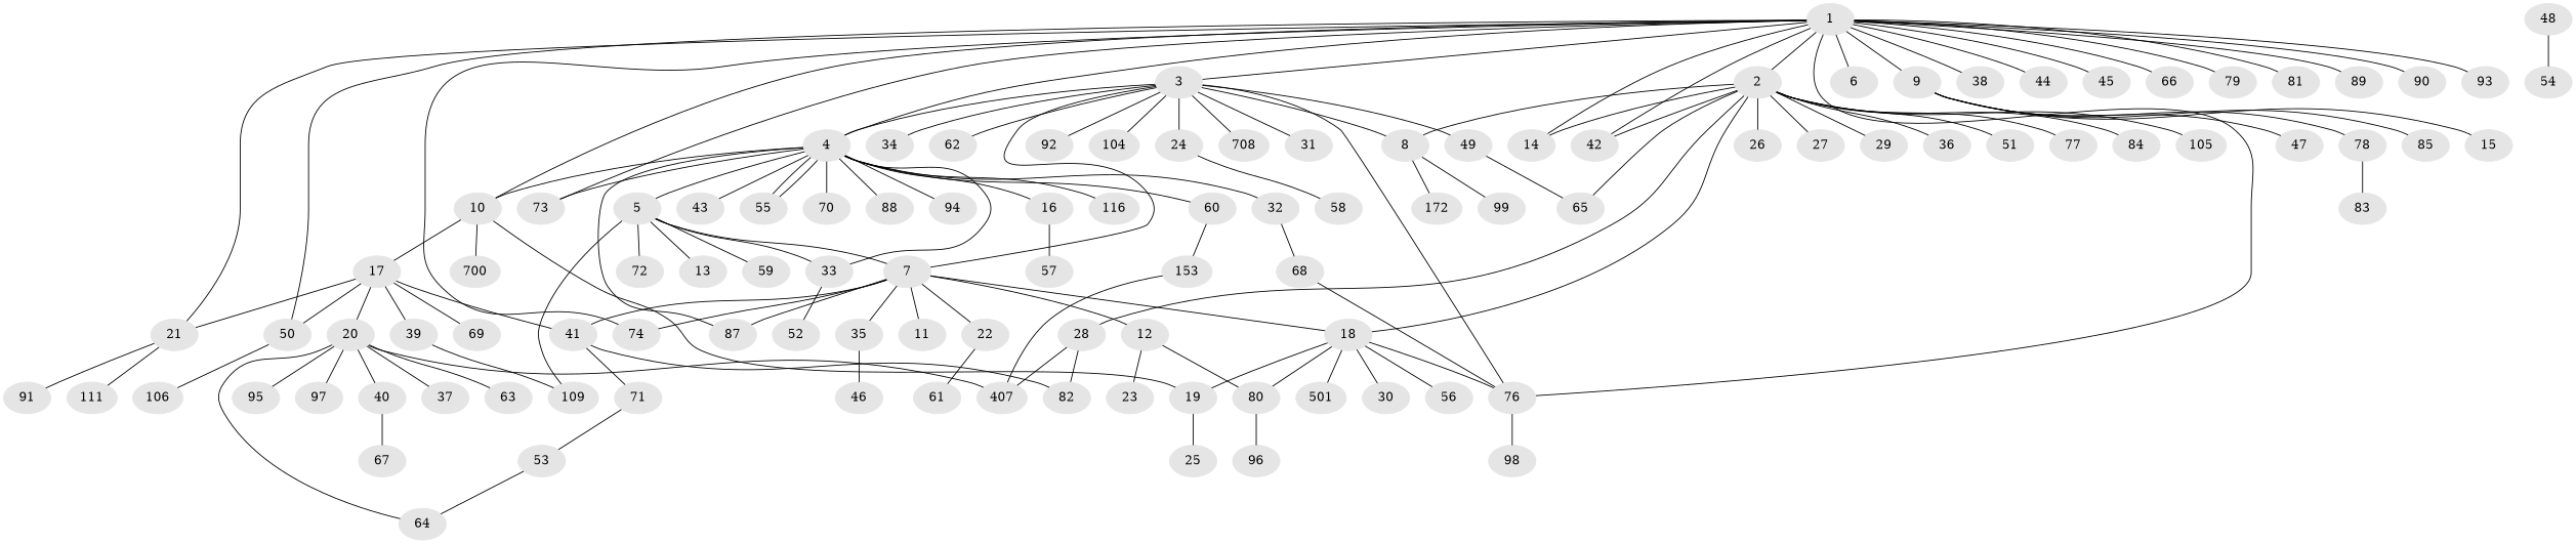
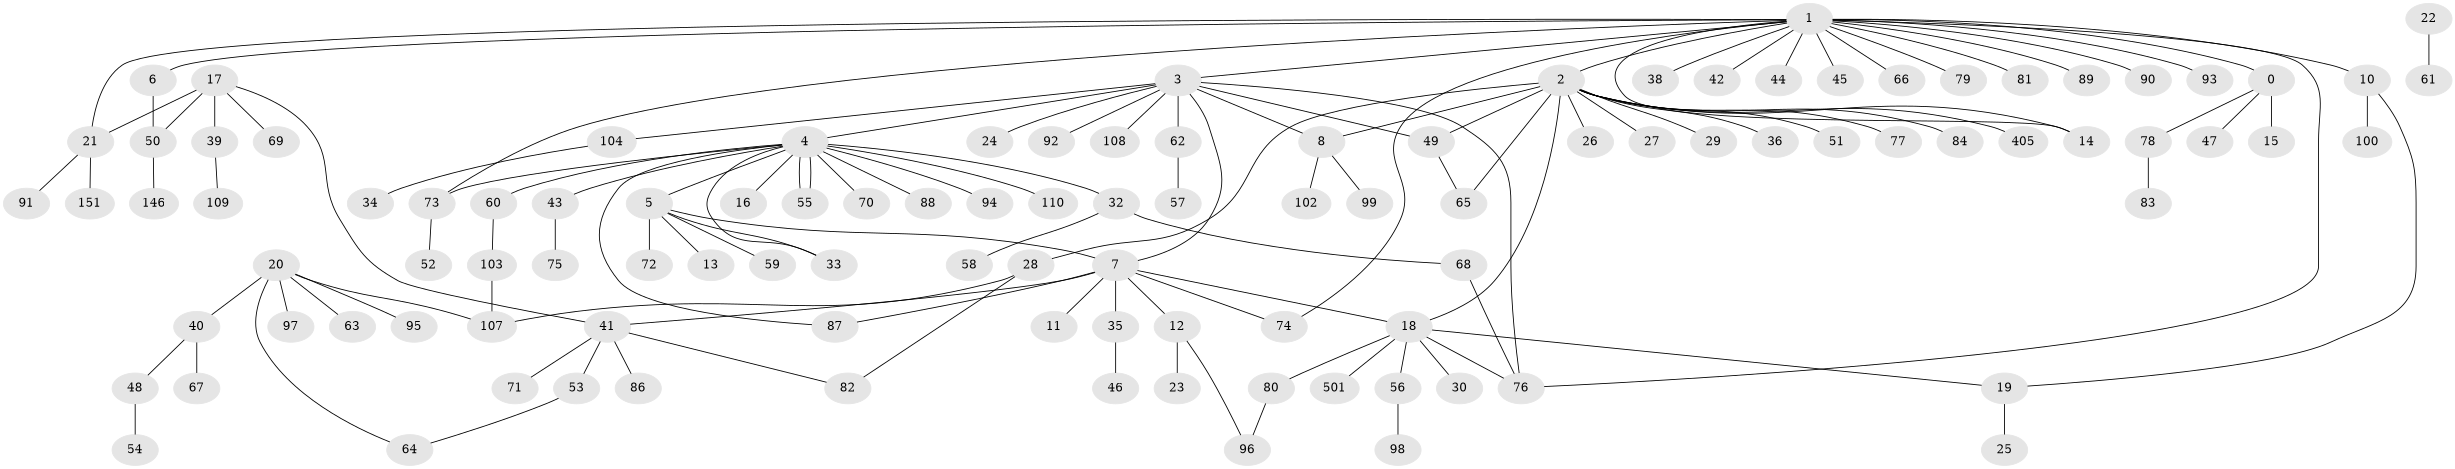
  graph {
    node [color=gray90 style=filled]
    1
    2
    3
    4
    6
-   9
+   9 [label=0]
    10
    14
    21
    38
    42
    44
    45
    50
    66
    73
    74
    76
    79
    81
    89
    90
    93
    8
    18
    26
    27
    28
    29
    36
    51
    65
    77
    84
-   105
+   105 [label=405]
    7
    24
-   31
    34
    49
    62
    92
    104
-   108 [label=708]
+   108
    5
    16
    32
    33
    43
    55
    60
    70
    87
    88
    94
-   110 [label=116]
+   110
    15
    47
    78
-   85
    17
    19
-   100 [label=700]
+   100
    91
-   111
-   106
+   111 [label=151]
+   106 [label=146]
    98
    99
-   102 [label=172]
+   102
    80
    30
    56
    n73 [label=501]
-   107 [label=407]
+   107
    82
    11
    12
    22
    35
    41
    72
    13
    59
    109
    57
    68
    58
    52
-   103 [label=153]
+   75
+   103
    23
    61
    46
    53
    71
+   86
    83
    20
    39
    69
    25
    96
-   37
    40
    63
    64
    95
    97
    48
    67
    54
    1 -- 2
    1 -- 3
-   1 -- 4
    1 -- 6
    1 -- 9
    1 -- 10
    1 -- 14
    1 -- 21
    1 -- 38
    1 -- 42
    1 -- 44
    1 -- 45
-   1 -- 50
+   6 -- 50
    1 -- 66
    1 -- 73
    1 -- 74
    1 -- 76
    1 -- 79
    1 -- 81
    1 -- 89
    1 -- 90
    1 -- 93
    2 -- 14
-   2 -- 42
+   2 -- 49
    2 -- 8
    2 -- 18
    2 -- 26
    2 -- 27
    2 -- 28
    2 -- 29
    2 -- 36
    2 -- 51
    2 -- 65
    2 -- 77
    2 -- 84
    2 -- 105
    3 -- 4
    3 -- 76
    3 -- 8
    3 -- 7
    3 -- 24
-   3 -- 31
-   3 -- 34
+   104 -- 34
    3 -- 49
    3 -- 62
    3 -- 92
    3 -- 104
    3 -- 108
-   4 -- 10
    4 -- 73
    4 -- 5
    4 -- 16
    4 -- 32
    4 -- 33
    4 -- 43
    4 -- 55
    4 -- 55
    4 -- 60
    4 -- 70
    4 -- 87
    4 -- 88
    4 -- 94
    4 -- 110
    9 -- 15
    9 -- 47
    9 -- 78
-   9 -- 85
-   10 -- 17
    10 -- 19
    10 -- 100
    21 -- 91
    21 -- 111
    50 -- 106
-   76 -- 98
+   56 -- 98
    8 -- 99
    8 -- 102
    18 -- 76
    18 -- 19
    18 -- 80
    18 -- 30
    18 -- 56
    18 -- n73
    28 -- 107
    28 -- 82
    7 -- 74
    7 -- 18
    7 -- 87
    7 -- 11
    7 -- 12
-   7 -- 22
    7 -- 35
    7 -- 41
    49 -- 65
    5 -- 7
    5 -- 33
    5 -- 72
    5 -- 13
    5 -- 59
-   5 -- 109
-   16 -- 57
+   62 -- 57
    32 -- 68
-   24 -- 58
-   33 -- 52
+   32 -- 58
+   73 -- 52
+   43 -- 75
    60 -- 103
    78 -- 83
    17 -- 21
    17 -- 50
    17 -- 41
-   17 -- 20
    17 -- 39
    17 -- 69
    19 -- 25
    80 -- 96
-   12 -- 80
+   12 -- 96
    12 -- 23
    22 -- 61
    35 -- 46
    41 -- 82
-   71 -- 53
+   41 -- 53
    41 -- 71
+   41 -- 86
    68 -- 76
    103 -- 107
    53 -- 64
    20 -- 107
-   20 -- 37
    20 -- 40
    20 -- 63
    20 -- 64
    20 -- 95
    20 -- 97
    39 -- 109
+   40 -- 48
    40 -- 67
    48 -- 54
  }
